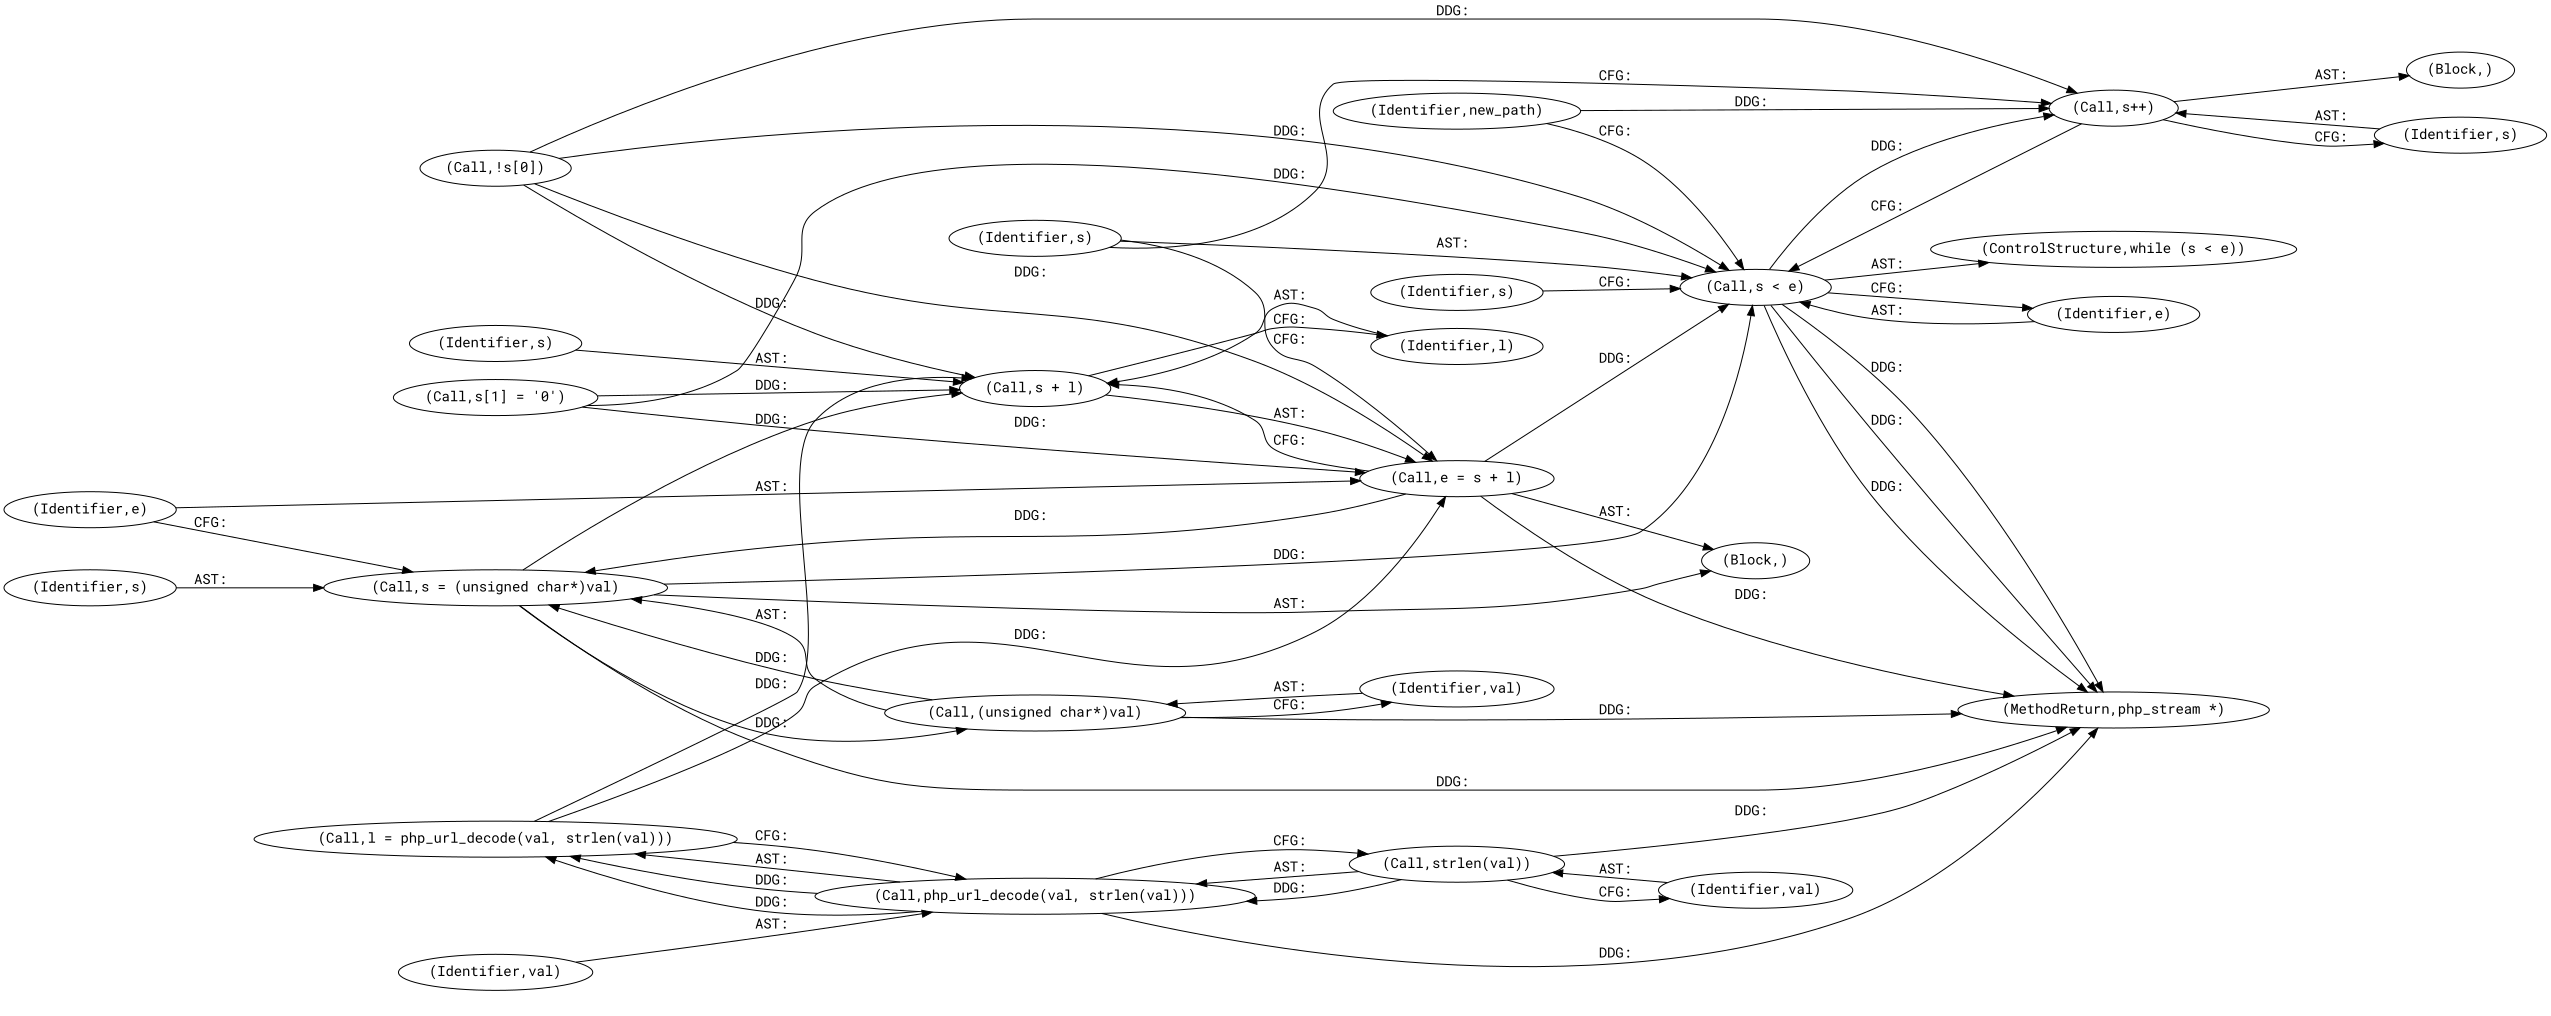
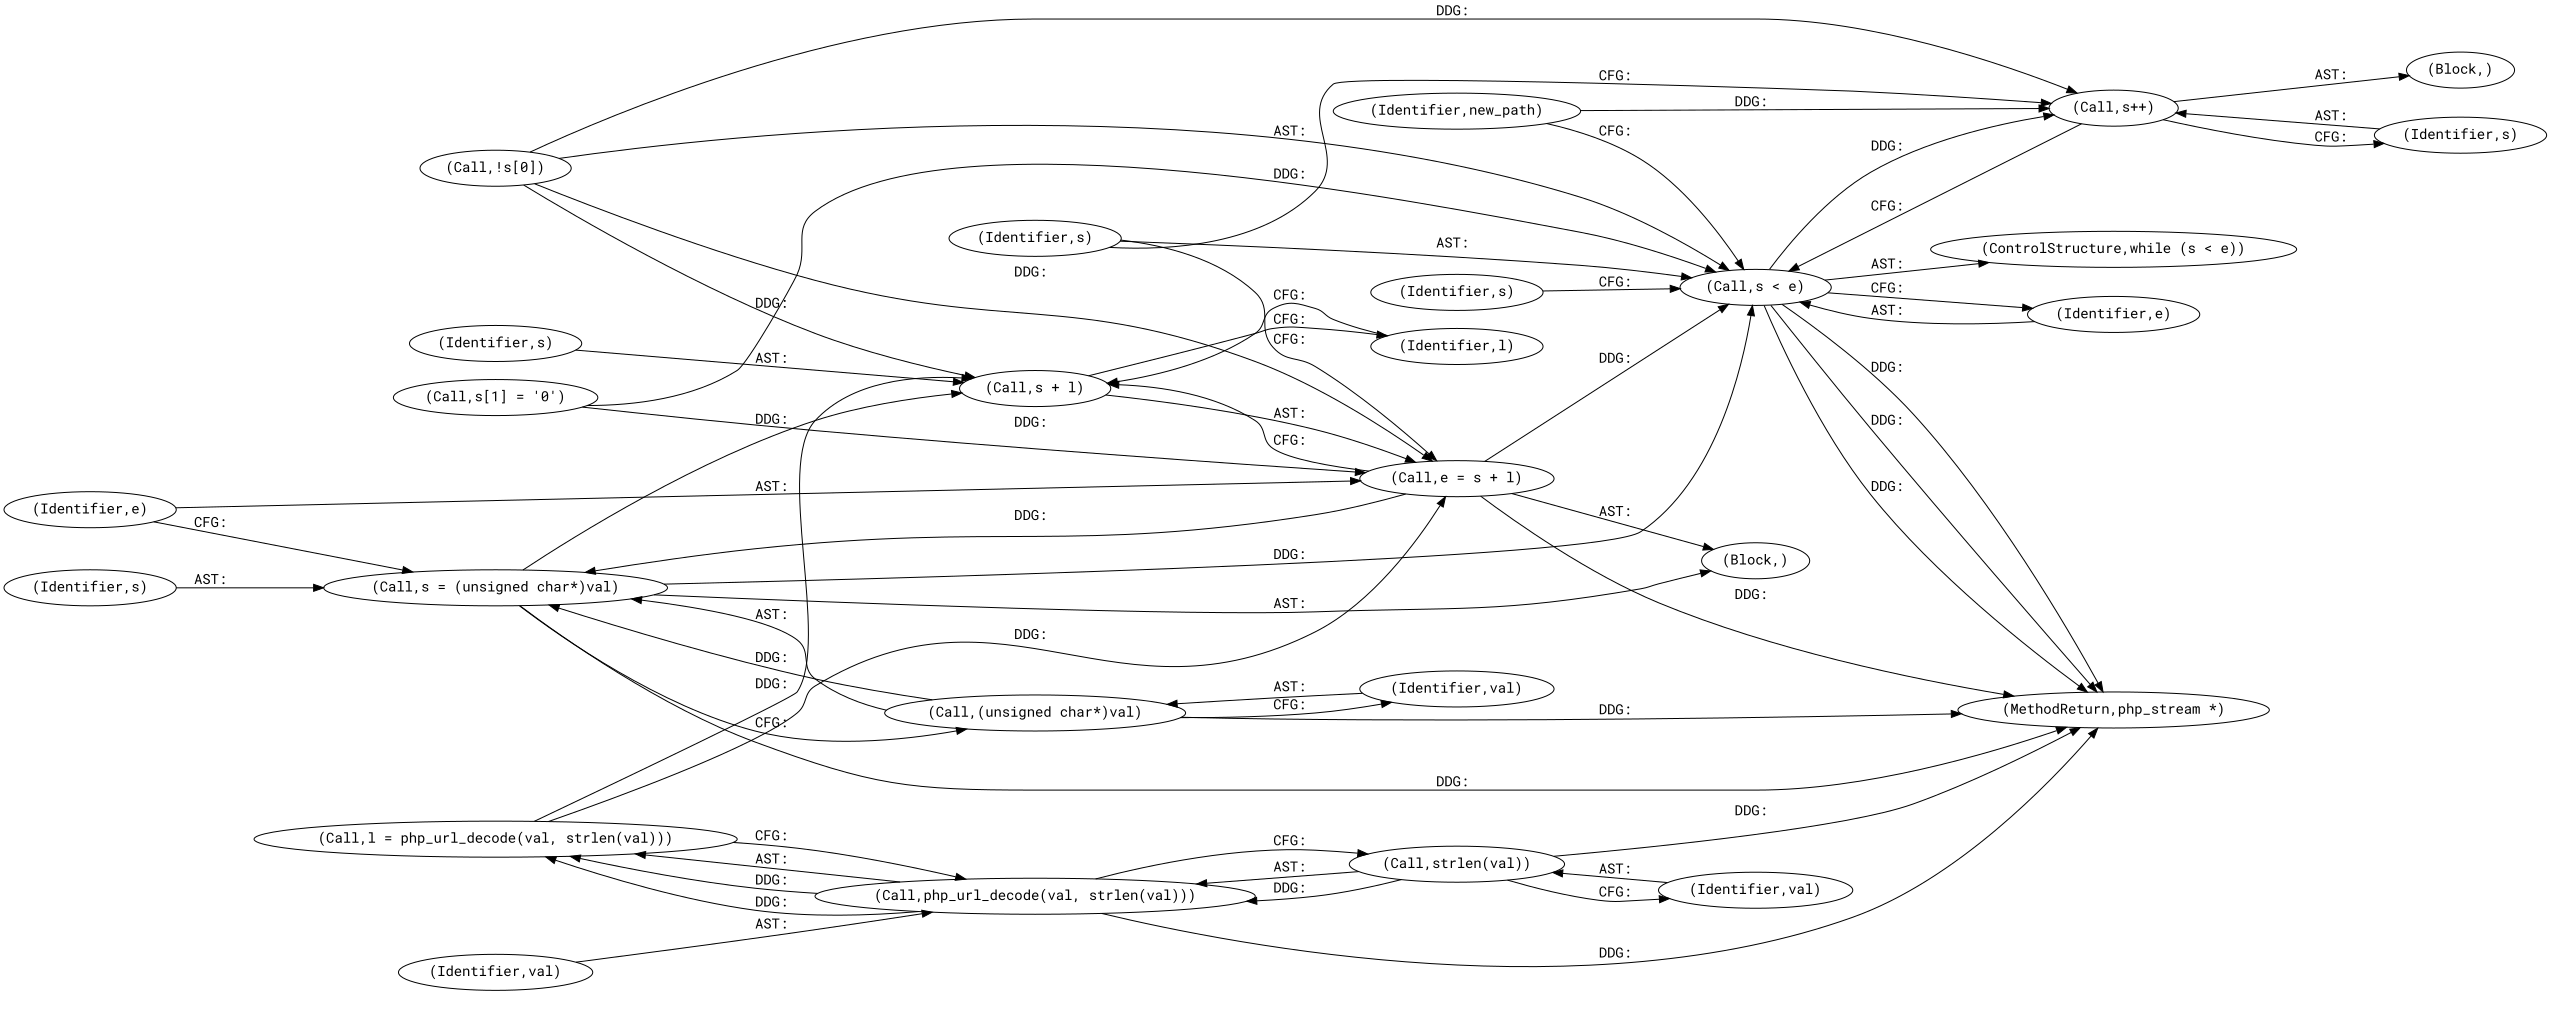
  digraph {
    fontname="Roboto Mono"
    rankdir=LR
    node [fontname="Roboto Mono"]
    edge [fontname="Roboto Mono"]
    n1 [label="(Call,s = (unsigned char*)val)"]
    n2 [label="(Call,(unsigned char*)val)"]
    n3 [label="(Call,s < e)"]
    n4 [label="(Call,s + l)"]
    n5 [label="(Block,)"]
    n6 [label="(MethodReturn,php_stream *)"]
    n7 [label="(Identifier,val)"]
    n8 [label="(Call,e = s + l)"]
    n9 [label="(Call,s++)"]
    n10 [label="(ControlStructure,while (s < e))"]
    n11 [label="(Identifier,e)"]
    n12 [label="(Identifier,l)"]
    n13 [label="(Call,php_url_decode(val, strlen(val)))"]
    n14 [label="(Call,strlen(val))"]
    n15 [label="(Call,l = php_url_decode(val, strlen(val)))"]
    n16 [label="(Identifier,val)"]
    n17 [label="(Block,)"]
    n18 [label="(Identifier,s)"]
    n19 [label="(Identifier,val)"]
    n20 [label="(Call,s[1] = '\0')"]
    n21 [label="(Call,!s[0])"]
    n22 [label="(Identifier,new_path)"]
    n23 [label="(Identifier,s)"]
    n24 [label="(Identifier,e)"]
    n25 [label="(Identifier,s)"]
    n26 [label="(Identifier,s)"]
    n27 [label="(Identifier,s)"]
-   n1 -> n2 [label="DDG: "]
+   n1 -> n2 [label="CFG: "]
    n1 -> n3 [label="DDG: "]
    n1 -> n4 [label="DDG: "]
    n1 -> n5 [label="AST: "]
    n1 -> n6 [label="DDG: "]
    n2 -> n1 [label="AST: "]
    n2 -> n1 [label="DDG: "]
    n2 -> n6 [label="DDG: "]
    n2 -> n7 [label="CFG: "]
    n3 -> n6 [label="DDG: "]
    n3 -> n6 [label="DDG: "]
    n3 -> n6 [label="DDG: "]
    n3 -> n9 [label="DDG: "]
    n3 -> n10 [label="AST: "]
    n3 -> n11 [label="CFG: "]
    n4 -> n8 [label="AST: "]
    n4 -> n12 [label="CFG: "]
    n7 -> n2 [label="AST: "]
    n8 -> n1 [label="DDG: "]
    n8 -> n3 [label="DDG: "]
    n8 -> n4 [label="CFG: "]
    n8 -> n5 [label="AST: "]
    n8 -> n6 [label="DDG: "]
    n9 -> n3 [label="CFG: "]
    n9 -> n17 [label="AST: "]
    n9 -> n18 [label="CFG: "]
    n11 -> n3 [label="AST: "]
-   n12 -> n4 [label="AST: "]
+   n12 -> n4 [label="CFG: "]
    n13 -> n6 [label="DDG: "]
    n13 -> n14 [label="CFG: "]
    n13 -> n15 [label="AST: "]
    n13 -> n15 [label="DDG: "]
    n13 -> n15 [label="DDG: "]
    n14 -> n6 [label="DDG: "]
    n14 -> n13 [label="AST: "]
    n14 -> n13 [label="DDG: "]
    n14 -> n16 [label="CFG: "]
    n15 -> n4 [label="DDG: "]
    n15 -> n8 [label="DDG: "]
    n15 -> n13 [label="CFG: "]
    n16 -> n14 [label="AST: "]
    n18 -> n9 [label="AST: "]
    n19 -> n13 [label="AST: "]
    n20 -> n3 [label="DDG: "]
-   n20 -> n4 [label="DDG: "]
    n20 -> n8 [label="DDG: "]
-   n21 -> n3 [label="DDG: "]
+   n21 -> n3 [label="AST: "]
    n21 -> n4 [label="DDG: "]
    n21 -> n8 [label="DDG: "]
    n21 -> n9 [label="DDG: "]
    n22 -> n3 [label="CFG: "]
    n22 -> n9 [label="DDG: "]
    n23 -> n3 [label="AST: "]
    n23 -> n8 [label="CFG: "]
    n23 -> n9 [label="CFG: "]
    n24 -> n1 [label="CFG: "]
    n24 -> n8 [label="AST: "]
    n25 -> n4 [label="AST: "]
    n26 -> n3 [label="CFG: "]
    n27 -> n1 [label="AST: "]
  }
